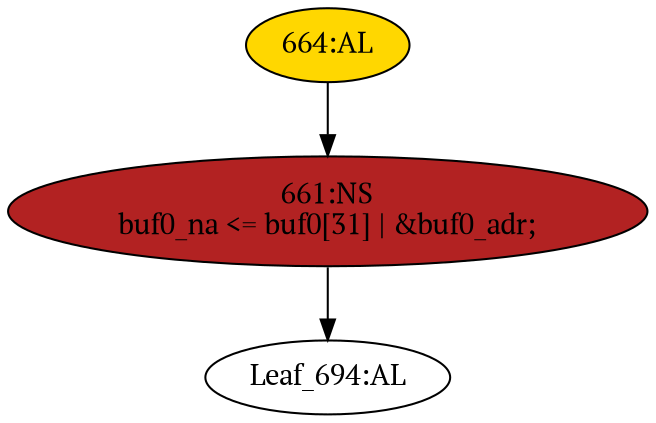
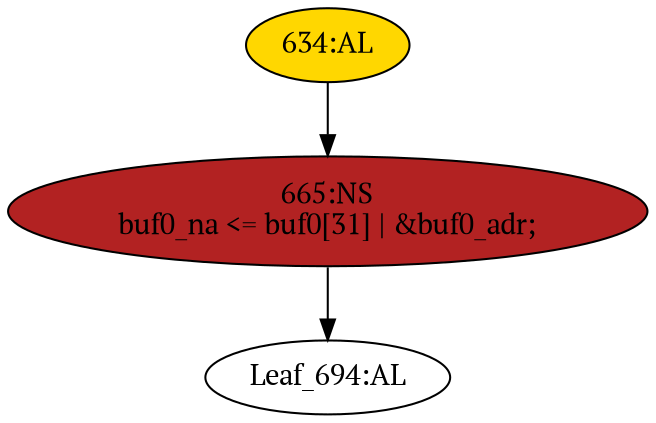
  strict digraph {
    fontname="PT Serif"
    node [fontname="PT Serif" style=filled]
    edge [cond="[]" fontname="PT Serif" lineno=None]
    n1 [def_var="['buf0_na']" label="Leaf_694:AL" style=""]
-   n2 [ast="<pyverilog.vparser.ast.NonblockingSubstitution object at 0x7fae5e225c10>" fillcolor=firebrick label="661:NS\nbuf0_na <= buf0[31] | &buf0_adr;" statements="[<pyverilog.vparser.ast.NonblockingSubstitution object at 0x7fae5e225c10>]" typ=NonblockingSubstitution]
-   n3 [ast="<pyverilog.vparser.ast.Always object at 0x7fae5e225f10>" clk_sens=True fillcolor=gold label="664:AL" sens="['clk']" statements="[]" typ=Always use_var="['buf0', 'buf0_adr']"]
+   n2 [ast="<pyverilog.vparser.ast.NonblockingSubstitution object at 0x7fae5e225c10>" fillcolor=firebrick label="665:NS\nbuf0_na <= buf0[31] | &buf0_adr;" statements="[<pyverilog.vparser.ast.NonblockingSubstitution object at 0x7fae5e225c10>]" typ=NonblockingSubstitution]
+   n3 [ast="<pyverilog.vparser.ast.Always object at 0x7fae5e225f10>" clk_sens=True fillcolor=gold label="634:AL" sens="['clk']" statements="[]" typ=Always use_var="['buf0', 'buf0_adr']"]
    n2 -> n1
    n3 -> n2
  }
